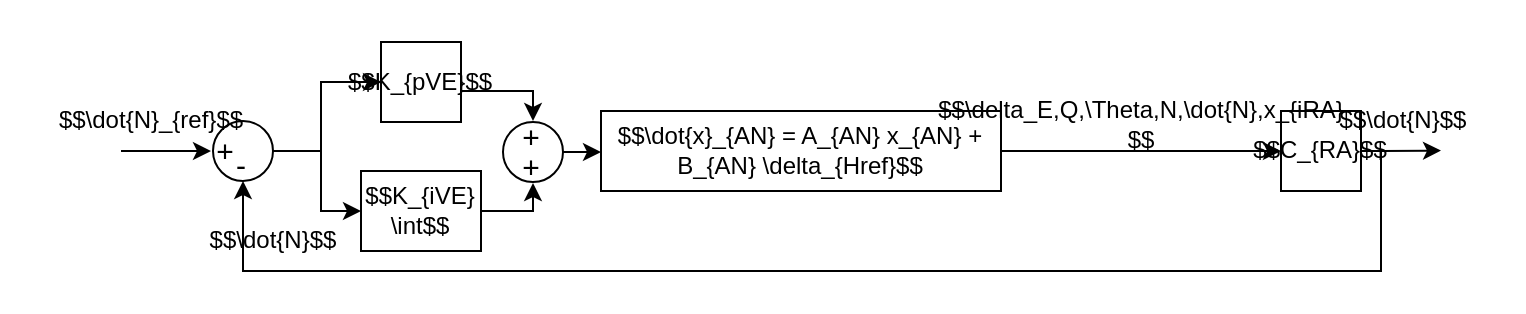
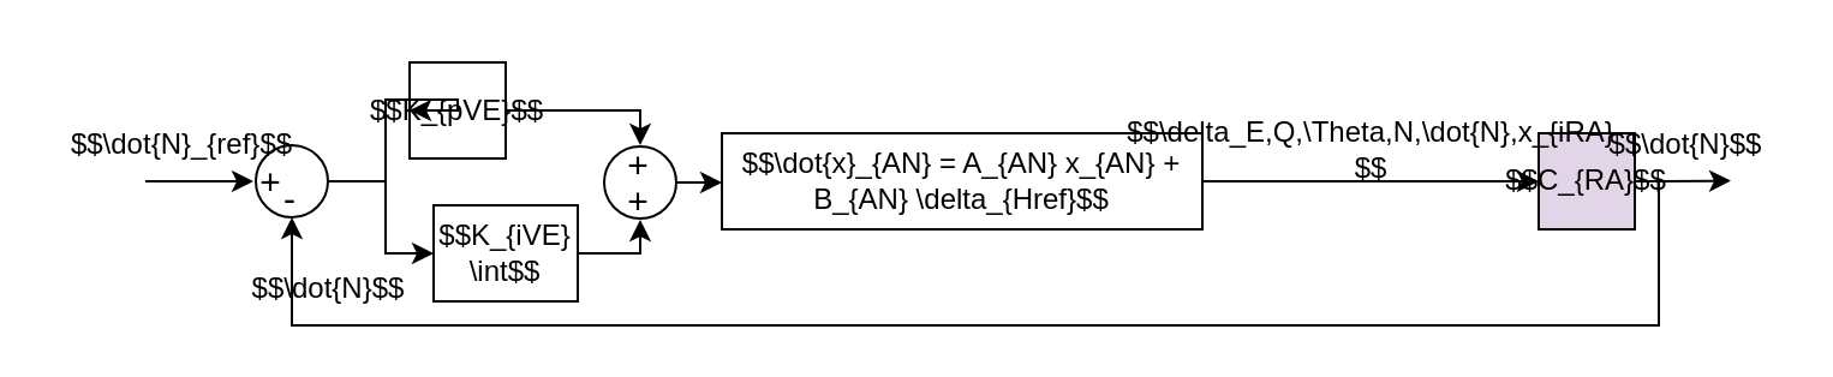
  <mxCell id="0" />
  <mxCell id="1" parent="0" />
  <mxCell id="2" style="edgeStyle=orthogonalEdgeStyle;rounded=0;orthogonalLoop=1;jettySize=auto;html=1;entryX=0;entryY=0.5;entryDx=0;entryDy=0;" parent="1" source="3" target="12" edge="1"><mxGeometry relative="1" as="geometry" /></mxCell>
  <mxCell id="3" value="$$\dot{x}_{AN} = A_{AN} x_{AN} + B_{AN} \delta_{Href}$$" style="rounded=0;whiteSpace=wrap;html=1;" parent="1" vertex="1"><mxGeometry x="300" y="55" width="200" height="40" as="geometry" /></mxCell>
  <mxCell id="4" style="edgeStyle=orthogonalEdgeStyle;rounded=0;orthogonalLoop=1;jettySize=auto;html=1;" edge="1" parent="1" source="5"><mxGeometry relative="1" as="geometry"><mxPoint x="266" y="60" as="targetPoint" /><Array as="points"><mxPoint x="266" y="45" /></Array></mxGeometry></mxCell>
- <mxCell id="5" value="$$K_{pVE}$$" style="whiteSpace=wrap;html=1;" parent="1" vertex="1"><mxGeometry x="190" y="20.5" width="40" height="40" as="geometry" /></mxCell>
+ <mxCell id="5" value="$$K_{pVE}$$" style="whiteSpace=wrap;html=1;" parent="1" vertex="1"><mxGeometry x="170" y="25.5" width="40" height="40" as="geometry" /></mxCell>
  <mxCell id="6" style="edgeStyle=orthogonalEdgeStyle;rounded=0;orthogonalLoop=1;jettySize=auto;html=1;entryX=0;entryY=0.5;entryDx=0;entryDy=0;" parent="1" source="8" target="5" edge="1"><mxGeometry relative="1" as="geometry"><Array as="points"><mxPoint x="160" y="75" /><mxPoint x="160" y="41" /><mxPoint x="190" y="41" /></Array></mxGeometry></mxCell>
  <mxCell id="7" style="edgeStyle=orthogonalEdgeStyle;rounded=0;orthogonalLoop=1;jettySize=auto;html=1;entryX=0;entryY=0.5;entryDx=0;entryDy=0;" edge="1" parent="1" source="8" target="20"><mxGeometry relative="1" as="geometry"><Array as="points"><mxPoint x="160" y="75" /><mxPoint x="160" y="105" /></Array></mxGeometry></mxCell>
  <mxCell id="8" value="&lt;div style=&quot;font-size: 8px;&quot;&gt;&lt;br&gt;&lt;/div&gt;" style="ellipse;whiteSpace=wrap;html=1;aspect=fixed;align=left;" parent="1" vertex="1"><mxGeometry x="106" y="60" width="30" height="30" as="geometry" /></mxCell>
  <mxCell id="9" value="+" style="text;html=1;align=center;verticalAlign=middle;resizable=0;points=[];autosize=1;strokeColor=none;fillColor=none;fontSize=15;" parent="1" vertex="1"><mxGeometry x="97" y="60" width="30" height="30" as="geometry" /></mxCell>
  <mxCell id="10" value="-" style="text;html=1;align=center;verticalAlign=middle;resizable=0;points=[];autosize=1;strokeColor=none;fillColor=none;fontSize=15;" parent="1" vertex="1"><mxGeometry x="105" y="67" width="30" height="30" as="geometry" /></mxCell>
  <mxCell id="11" style="edgeStyle=orthogonalEdgeStyle;rounded=0;orthogonalLoop=1;jettySize=auto;html=1;" parent="1" source="12" edge="1"><mxGeometry relative="1" as="geometry"><mxPoint x="121" y="90" as="targetPoint" /><Array as="points"><mxPoint x="690" y="75" /><mxPoint x="690" y="135" /><mxPoint x="121" y="135" /></Array></mxGeometry></mxCell>
- <mxCell id="12" value="$$C_{RA}$$" style="whiteSpace=wrap;html=1;" parent="1" vertex="1"><mxGeometry x="640" y="55" width="40" height="40" as="geometry" /></mxCell>
+ <mxCell id="12" value="$$C_{RA}$$" style="whiteSpace=wrap;html=1;fillColor=#e1d5e7;" parent="1" vertex="1"><mxGeometry x="640" y="55" width="40" height="40" as="geometry" /></mxCell>
  <mxCell id="13" value="$$\dot{N}$$" style="text;html=1;align=center;verticalAlign=middle;resizable=0;points=[];autosize=1;strokeColor=none;fillColor=none;" parent="1" vertex="1"><mxGeometry x="95" y="107" width="81" height="26" as="geometry" /></mxCell>
  <mxCell id="14" value="$$\dot{N}$$" style="text;html=1;align=center;verticalAlign=middle;resizable=0;points=[];autosize=1;strokeColor=none;fillColor=none;" parent="1" vertex="1"><mxGeometry x="660" y="47" width="81" height="26" as="geometry" /></mxCell>
  <mxCell id="15" value="" style="endArrow=classic;html=1;rounded=0;" parent="1" edge="1"><mxGeometry width="50" height="50" relative="1" as="geometry"><mxPoint x="690" y="75" as="sourcePoint" /><mxPoint x="720" y="74.8" as="targetPoint" /></mxGeometry></mxCell>
  <mxCell id="16" value="$$\delta_E,Q,\Theta,N,\dot{N},x_{iRA}&lt;br&gt;$$" style="text;html=1;align=center;verticalAlign=middle;resizable=0;points=[];autosize=1;strokeColor=none;fillColor=none;" parent="1" vertex="1"><mxGeometry x="459" y="41.5" width="221" height="41" as="geometry" /></mxCell>
  <mxCell id="17" value="" style="endArrow=classic;html=1;rounded=0;" parent="1" edge="1"><mxGeometry width="50" height="50" relative="1" as="geometry"><mxPoint x="60" y="75" as="sourcePoint" /><mxPoint x="105" y="75" as="targetPoint" /></mxGeometry></mxCell>
  <mxCell id="18" value="$$\dot{N}_{ref}$$" style="text;html=1;align=center;verticalAlign=middle;resizable=0;points=[];autosize=1;strokeColor=none;fillColor=none;" parent="1" vertex="1"><mxGeometry x="20" y="47" width="110" height="26" as="geometry" /></mxCell>
  <mxCell id="19" style="edgeStyle=orthogonalEdgeStyle;rounded=0;orthogonalLoop=1;jettySize=auto;html=1;" edge="1" parent="1" source="20"><mxGeometry relative="1" as="geometry"><mxPoint x="266" y="91" as="targetPoint" /><Array as="points"><mxPoint x="266" y="105" /></Array></mxGeometry></mxCell>
  <mxCell id="20" value="$$K_{iVE} \int$$" style="whiteSpace=wrap;html=1;" vertex="1" parent="1"><mxGeometry x="180" y="85" width="60" height="40" as="geometry" /></mxCell>
  <mxCell id="21" style="edgeStyle=orthogonalEdgeStyle;rounded=0;orthogonalLoop=1;jettySize=auto;html=1;exitX=1;exitY=0.5;exitDx=0;exitDy=0;entryX=0;entryY=0.5;entryDx=0;entryDy=0;" edge="1" parent="1" source="22" target="3"><mxGeometry relative="1" as="geometry" /></mxCell>
  <mxCell id="22" value="&lt;div style=&quot;font-size: 8px;&quot;&gt;&lt;br&gt;&lt;/div&gt;" style="ellipse;whiteSpace=wrap;html=1;aspect=fixed;align=left;" vertex="1" parent="1"><mxGeometry x="251" y="60.5" width="30" height="30" as="geometry" /></mxCell>
  <mxCell id="23" value="+" style="text;html=1;align=center;verticalAlign=middle;resizable=0;points=[];autosize=1;strokeColor=none;fillColor=none;fontSize=15;" vertex="1" parent="1"><mxGeometry x="250" y="52.5" width="30" height="30" as="geometry" /></mxCell>
  <mxCell id="24" value="+" style="text;html=1;align=center;verticalAlign=middle;resizable=0;points=[];autosize=1;strokeColor=none;fillColor=none;fontSize=15;" vertex="1" parent="1"><mxGeometry x="250" y="67.5" width="30" height="30" as="geometry" /></mxCell>
